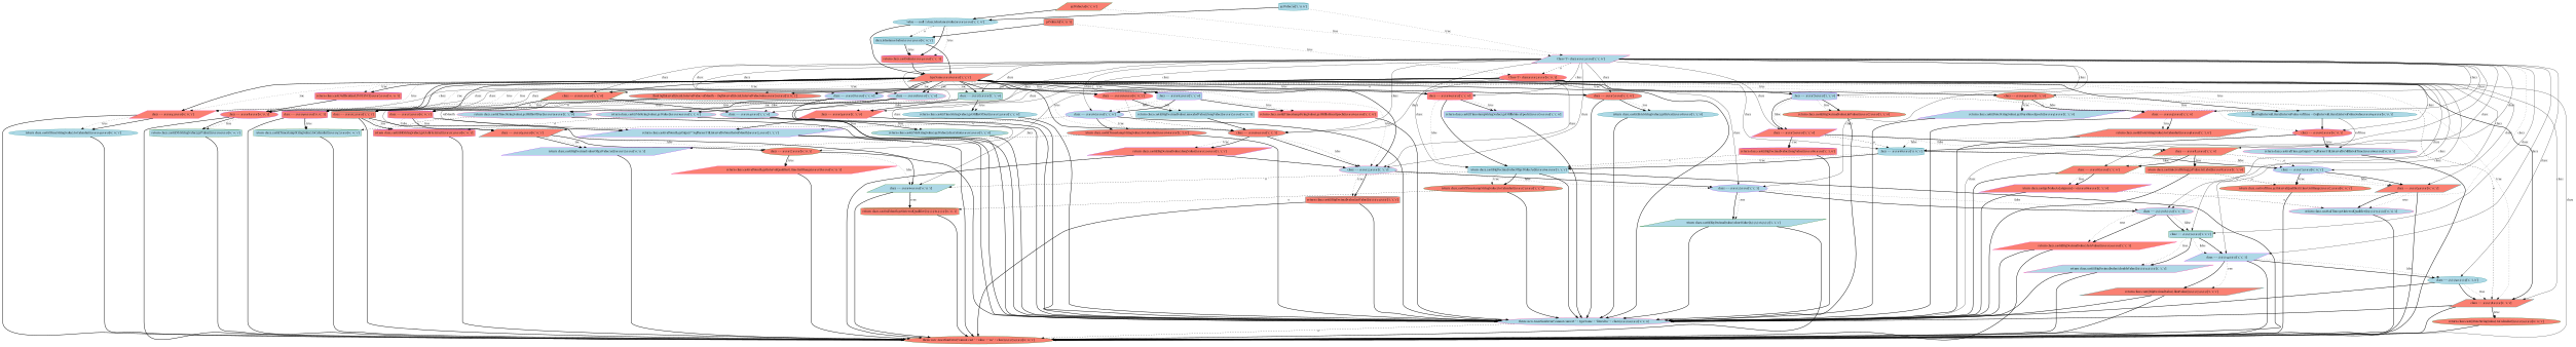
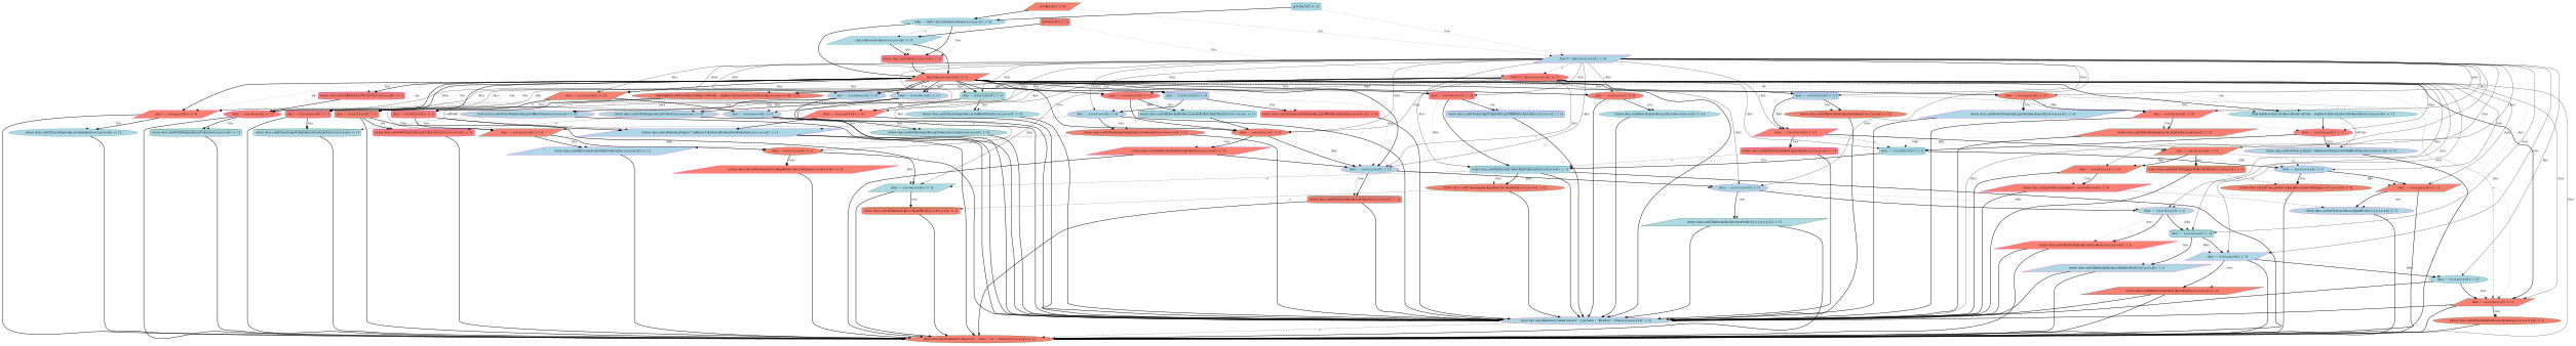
  digraph {
    fontname="Playfair Display"
    node [color=teal fillcolor=salmon fontname="Playfair Display" shape=ellipse style=filled]
    edge [fontname="Playfair Display" style=bold]
    n1 [color=darkgreen fillcolor=lightblue label="clazz == @@@31@@@['1', '1', '1']" shape=cylinder]
    n2 [color=deeppink fillcolor=lightblue label="return clazz.cast(((BigDecimal)value).doubleValue())@@@32@@@['1', '1', '1']" shape=parallelogram]
    n3 [color=purple fillcolor=lightblue label="clazz == @@@34@@@['1', '1', '1']" shape=parallelogram]
    n4 [color=deeppink fillcolor=lightblue label="throw new AssertionError(\"cannot convert \" + typeName + \" literal to \" + clazz)@@@91@@@['1', '1', '0']"]
    n5 [color=darkgreen label="throw new AssertionError(\"cannot cast \" + value + \" as \" + clazz)@@@79@@@['0', '0', '1']"]
    n6 [fillcolor=lightblue label="clazz == @@@40@@@['1', '1', '0']"]
    n7 [label="return clazz.cast(((BigDecimal)value).floatValue())@@@35@@@['1', '1', '1']" shape=parallelogram]
    n8 [label="clazz == @@@38@@@['1', '1', '1']" shape=parallelogram]
    n9 [color=darkgreen label="return clazz.cast(((DateString)value).toCalendar())@@@39@@@['0', '0', '1']"]
    n10 [label="getValueAs['0', '0', '1']" shape=cylinder]
    n11 [color=deeppink label="Class<T> clazz@@@2@@@['0', '0', '1']"]
-   n12 [fillcolor=lightblue label="clazz.isInstance(value)@@@3@@@['0', '0', '1']" shape=cylinder]
+   n12 [fillcolor=lightblue label="clazz.isInstance(value)@@@3@@@['0', '0', '1']" shape=parallelogram]
    n13 [color=darkgreen fillcolor=lightblue label="clazz == @@@60@@@['0', '0', '1']" shape=parallelogram]
    n14 [label="clazz == @@@54@@@['0', '0', '1']" shape=parallelogram]
    n15 [color=darkgreen label="clazz == @@@57@@@['0', '0', '1']"]
    n16 [color=deeppink fillcolor=lightblue label="clazz == @@@22@@@['1', '1', '1']"]
    n17 [color=purple fillcolor=lightblue label="clazz == @@@25@@@['1', '1', '1']"]
    n18 [label="clazz == @@@12@@@['1', '1', '1']" shape=cylinder]
    n19 [color=deeppink fillcolor=lightblue label="clazz == @@@28@@@['1', '1', '1']"]
    n20 [color=deeppink label="clazz == @@@42@@@['0', '0', '1']" shape=parallelogram]
    n21 [label="clazz == @@@19@@@['1', '1', '1']"]
    n22 [label="clazz == @@@74@@@['0', '0', '1']" shape=parallelogram]
    n23 [color=deeppink label="clazz == @@@16@@@['0', '0', '1']"]
    n24 [color=purple label="clazz == @@@65@@@['0', '0', '1']"]
    n25 [color=purple label="clazz == @@@8@@@['0', '0', '1']"]
    n26 [color=purple fillcolor=lightblue label="clazz == @@@71@@@['0', '0', '1']"]
    n27 [color=purple label="clazz == @@@51@@@['0', '0', '1']" shape=cylinder]
    n28 [color=purple label="clazz == @@@46@@@['0', '0', '1']" shape=cylinder]
    n29 [fillcolor=lightblue label="clazz == @@@68@@@['0', '0', '1']" shape=cylinder]
    n30 [label="typeName@@@6@@@['1', '1', '1']" shape=parallelogram]
    n31 [color=purple label="return clazz.cast(value)@@@4@@@['1', '1', '1']" shape=cylinder]
    n32 [color=purple label="return clazz.cast(((BigDecimal)value).longValue())@@@80@@@['1', '1', '0']" shape=cylinder]
    n33 [fillcolor=lightblue label="return clazz.cast(BigDecimal.valueOf(getValueAs()))@@@69@@@['1', '1', '1']" shape=cylinder]
    n34 [color=darkgreen label="return clazz.cast(((TimestampString)value).toCalendar())@@@73@@@['1', '1', '0']"]
    n35 [color=deeppink fillcolor=lightblue label="clazz == @@@14@@@['1', '1', '0']"]
    n36 [color=darkgreen fillcolor=lightblue label="return clazz.cast(((NlsString)value).getValue().charAt(0))@@@15@@@['1', '1', '0']"]
    n37 [color=darkgreen fillcolor=lightblue label="return clazz.cast(((NlsString)value).getValue())@@@9@@@['0', '0', '1']" shape=cylinder]
    n38 [color=darkgreen label="return clazz.cast(valMonth.getIntervalQualifier())@@@61@@@['0', '0', '1']" shape=cylinder]
    n39 [color=purple label="return clazz.cast(((BitString)value).getAsByteArray())@@@13@@@['0', '0', '1']" shape=cylinder]
    n40 [fillcolor=lightblue label="return clazz.cast(((TimeString)value).getMillisOfDay())@@@52@@@['1', '1', '0']"]
    n41 [color=purple fillcolor=lightblue label="return clazz.cast(BigDecimal.valueOf(getValueAs()))@@@55@@@['0', '0', '1']" shape=parallelogram]
    n42 [color=deeppink label="return clazz.cast(valMonth.getIntervalQualifier().timeUnitRange)@@@58@@@['0', '0', '1']" shape=parallelogram]
    n43 [label="return clazz.cast(((BigDecimal)value).intValue())@@@23@@@['1', '1', '1']" shape=cylinder]
    n44 [color=darkgreen fillcolor=lightblue label="return clazz.cast(((BigDecimal)value).shortValue())@@@26@@@['1', '1', '1']" shape=parallelogram]
    n45 [color=darkgreen label="clazz == @@@11@@@['1', '1', '0']" shape=parallelogram]
    n46 [color=deeppink label="clazz == @@@54@@@['1', '1', '0']" shape=parallelogram]
    n47 [color=purple fillcolor=lightblue label="return clazz.cast(valMonth.getSign() * SqlParserUtil.intervalToMonths(valMonth))@@@52@@@['1', '1', '1']" shape=parallelogram]
    n48 [label="clazz == @@@7@@@['1', '1', '0']"]
    n49 [fillcolor=lightblue label="return clazz.cast(((ByteString)value).getBytes())@@@8@@@['1', '1', '0']"]
    n50 [color=deeppink fillcolor=lightblue label="return clazz.cast(((TimeString)value).getMillisOfDay())@@@59@@@['1', '1', '0']"]
    n51 [color=darkgreen fillcolor=lightblue label="return clazz.cast(((TimestampString)value).toCalendar())@@@47@@@['0', '0', '1']" shape=cylinder]
    n52 [fillcolor=lightblue label="return clazz.cast(((TimeString)value).toCalendar())@@@43@@@['0', '0', '1']"]
    n53 [color=deeppink label="return clazz.cast(((BigDecimal)value).byteValue())@@@29@@@['1', '1', '1']" shape=parallelogram]
    n54 [color=purple label="return clazz.cast(((BigDecimal)value).longValue())@@@20@@@['1', '1', '1']" shape=parallelogram]
    n55 [color=deeppink fillcolor=lightblue label="return clazz.cast(valTime.getIntervalQualifier())@@@75@@@['0', '0', '1']"]
    n56 [fillcolor=lightblue label="return clazz.cast(((BigDecimal)value).unscaledValue().longValue())@@@17@@@['0', '0', '1']" shape=cylinder]
    n57 [color=deeppink fillcolor=lightblue label="return clazz.cast(valTime.getSign() * SqlParserUtil.intervalToMillis(valTime))@@@66@@@['0', '0', '1']"]
    n58 [color=darkgreen label="return clazz.cast(valTime.getIntervalQualifier().timeUnitRange)@@@72@@@['0', '0', '1']"]
    n59 [color=deeppink label="clazz == @@@69@@@['1', '1', '0']" shape=cylinder]
    n60 [color=purple fillcolor=lightblue label="return clazz.cast(((TimestampString)value).getMillisSinceEpoch())@@@70@@@['1', '1', '0']" shape=cylinder]
    n61 [color=darkgreen fillcolor=lightblue label="clazz == @@@51@@@['1', '1', '0']" shape=cylinder]
    n62 [color=deeppink fillcolor=lightblue label="clazz == @@@18@@@['1', '1', '0']"]
    n63 [label="final SqlIntervalLiteral.IntervalValue valMonth = (SqlIntervalLiteral.IntervalValue)value@@@50@@@['0', '0', '1']"]
    n64 [color=purple fillcolor=lightblue label="clazz == @@@62@@@['1', '1', '0']" shape=cylinder]
    n65 [color=purple label="return clazz.cast(NullSentinel.INSTANCE)@@@7@@@['0', '0', '1']" shape=cylinder]
    n66 [color=purple fillcolor=lightblue label="clazz == @@@76@@@['1', '1', '0']" shape=cylinder]
    n67 [color=darkgreen label="clazz == @@@44@@@['1', '1', '0']"]
    n68 [fillcolor=lightblue label="final SqlIntervalLiteral.IntervalValue valTime = (SqlIntervalLiteral.IntervalValue)value@@@64@@@['0', '0', '1']"]
    n69 [color=purple fillcolor=lightblue label="clazz == @@@58@@@['1', '1', '0']"]
    n70 [color=deeppink fillcolor=lightblue label="return clazz.cast(((NlsString)value).getValue())@@@19@@@['1', '1', '0']"]
    n71 [color=deeppink label="return clazz.cast(((TimestampString)value).getMillisSinceEpoch())@@@63@@@['1', '1', '0']" shape=cylinder]
    n72 [color=purple fillcolor=lightblue label="clazz == @@@65@@@['1', '1', '0']"]
    n73 [color=darkgreen label="return clazz.cast(((BigDecimal)value).intValue())@@@77@@@['1', '1', '0']"]
    n74 [color=purple label="clazz == @@@79@@@['1', '1', '0']" shape=parallelogram]
    n75 [color=purple fillcolor=lightblue label="return clazz.cast(((DateString)value).getDaysSinceEpoch())@@@45@@@['1', '1', '0']" shape=parallelogram]
    n76 [color=purple label="clazz == @@@47@@@['1', '1', '0']" shape=parallelogram]
    n77 [label="return clazz.cast(((TimestampString)value).toCalendar())@@@66@@@['1', '1', '0']"]
    n78 [color=darkgreen label="return clazz.cast(intervalString(getValueAs().abs()))@@@83@@@['1', '1', '0']" shape=cylinder]
    n79 [fillcolor=lightblue label="getValueAs['1', '0', '0']" shape=cylinder]
    n80 [fillcolor=lightblue label="value == null || clazz.isInstance(value)@@@3@@@['1', '1', '0']"]
    n81 [color=deeppink fillcolor=lightblue label="Class<T> clazz@@@2@@@['1', '1', '0']" shape=parallelogram]
    n82 [color=darkgreen label="clazz == @@@82@@@['1', '1', '0']" shape=parallelogram]
    n83 [color=darkgreen label="clazz == @@@85@@@['1', '1', '0']" shape=parallelogram]
    n84 [color=darkgreen label="getValueAs['0', '1', '0']" shape=parallelogram]
    n85 [color=purple label="return clazz.cast(getValueAs().signum() < 0)@@@86@@@['1', '1', '0']" shape=parallelogram]
    n86 [label="return clazz.cast(((DateString)value).toCalendar())@@@48@@@['1', '1', '0']" shape=parallelogram]
    n1 -> n2 [label=true style=dotted]
    n1 -> n2
    n1 -> n3
    n1 -> n3 [label=false style=dotted]
    n2 -> n4
    n2 -> n5
    n3 -> n5
    n3 -> n6
    n3 -> n6 [label=false style=dotted]
    n3 -> n7 [label=true style=dotted]
    n3 -> n7
    n4 -> n5 [label=0 style=dashed]
    n6 -> n4
    n6 -> n8 [label=true style=dotted]
    n6 -> n8
    n7 -> n4
    n7 -> n5
    n8 -> n4
    n8 -> n5
    n8 -> n9
    n8 -> n9 [label=true style=dotted]
    n9 -> n5
    n10 -> n11 [label=true style=dotted]
    n10 -> n12
    n11 -> n1 [label=clazz style=solid]
    n11 -> n3 [label=clazz style=solid]
    n11 -> n5 [label=clazz style=solid]
    n11 -> n8 [label=clazz style=solid]
    n11 -> n13 [label=clazz style=solid]
    n11 -> n14 [label=clazz style=solid]
    n11 -> n15 [label=clazz style=solid]
    n11 -> n16 [label=clazz style=solid]
    n11 -> n17 [label=clazz style=solid]
    n11 -> n18 [label=clazz style=solid]
    n11 -> n19 [label=clazz style=solid]
    n11 -> n20 [label=clazz style=solid]
    n11 -> n21 [label=clazz style=solid]
    n11 -> n22 [label=clazz style=solid]
-   n11 -> n23 [label=0 style=solid]
+   n11 -> n23 [label=clazz style=solid]
    n11 -> n24 [label=clazz style=solid]
    n11 -> n25 [label=clazz style=solid]
    n11 -> n26 [label=clazz style=solid]
    n11 -> n27 [label=clazz style=solid]
    n11 -> n28 [label=clazz style=solid]
    n11 -> n29 [label=clazz style=solid]
    n12 -> n30
    n12 -> n31
    n12 -> n31 [label=true style=dotted]
    n13 -> n5
    n13 -> n38 [label=true style=dotted]
    n13 -> n38
    n14 -> n15
    n14 -> n15 [label=false style=dotted]
    n14 -> n41
    n14 -> n41 [label=true style=dotted]
    n15 -> n13
    n15 -> n13 [label=false style=dotted]
    n15 -> n42
    n15 -> n42 [label=true style=dotted]
    n16 -> n17
    n16 -> n17 [label=false style=dotted]
    n16 -> n43 [label=true style=dotted]
    n16 -> n43
    n17 -> n19 [label=false style=dotted]
    n17 -> n19
    n17 -> n44
    n17 -> n44 [label=true style=dotted]
    n18 -> n4
    n18 -> n5
    n18 -> n39
    n18 -> n39 [label=true style=dotted]
    n19 -> n1
    n19 -> n1 [label=false style=dotted]
    n19 -> n53 [label=true style=dotted]
    n19 -> n53
    n20 -> n5
    n20 -> n52 [label=true style=dotted]
    n20 -> n52
    n21 -> n16
    n21 -> n16 [label=false style=dotted]
    n21 -> n54 [label=true style=dotted]
    n21 -> n54
    n22 -> n5
    n22 -> n55 [label=true style=dotted]
    n22 -> n55
-   n23 -> n21 [style=dashed]
+   n23 -> n21
    n23 -> n56 [label=true style=dotted]
    n23 -> n56
    n24 -> n29 [label=false style=dotted]
    n24 -> n29
    n24 -> n57
    n24 -> n57 [label=true style=dotted]
    n25 -> n5
    n25 -> n37 [label=true style=dotted]
    n25 -> n37
    n26 -> n22 [label=false style=dotted]
    n26 -> n22
    n26 -> n58 [label=true style=dotted]
    n26 -> n58
    n27 -> n14
    n27 -> n14 [label=false style=dotted]
    n27 -> n47 [label=true style=dotted]
    n27 -> n47
    n28 -> n5
    n28 -> n51 [label=true style=dotted]
    n28 -> n51
    n29 -> n26 [label=false style=dotted]
    n29 -> n26
    n29 -> n33 [label=true style=dotted]
    n29 -> n33
    n30 -> n4
    n30 -> n8
    n30 -> n8 [label=true style=dotted]
    n30 -> n16
    n30 -> n16 [label=true style=dotted]
    n30 -> n18
    n30 -> n18 [label=true style=dotted]
    n30 -> n20
    n30 -> n20 [label=true style=dotted]
    n30 -> n21
    n30 -> n21 [label=true style=dotted]
    n30 -> n23 [label=true style=dotted]
    n30 -> n23
    n30 -> n24 [label=true style=dotted]
    n30 -> n25 [label=true style=dotted]
    n30 -> n25
    n30 -> n27 [label=true style=dotted]
    n30 -> n28 [label=true style=dotted]
    n30 -> n28
    n30 -> n45
    n30 -> n45 [label=true style=dotted]
    n30 -> n48
    n30 -> n48 [label=true style=dotted]
    n30 -> n59
    n30 -> n59 [label=true style=dotted]
    n30 -> n61
    n30 -> n61 [label=true style=dotted]
    n30 -> n62 [label=true style=dotted]
    n30 -> n62
    n30 -> n63 [label=true style=dotted]
    n30 -> n63
    n30 -> n64
    n30 -> n64 [label=true style=dotted]
    n30 -> n65
    n30 -> n65 [label=true style=dotted]
    n30 -> n66 [label=true style=dotted]
    n30 -> n66
    n30 -> n67 [label=true style=dotted]
    n30 -> n67
    n30 -> n68 [label=true style=dotted]
    n30 -> n68
    n30 -> n69
    n30 -> n69 [label=true style=dotted]
    n31 -> n30
    n32 -> n4
    n32 -> n33 [label=0 style=dashed]
    n33 -> n4
    n33 -> n5
    n33 -> n13 [label=0 style=dashed]
    n33 -> n34 [label=true style=dotted]
    n33 -> n34
    n34 -> n4
    n34 -> n38 [label=0 style=dashed]
    n35 -> n4
    n35 -> n36
    n35 -> n36 [label=true style=dotted]
    n36 -> n4
    n37 -> n5
    n38 -> n5
    n39 -> n5
    n40 -> n4
    n41 -> n5
    n42 -> n5
    n43 -> n4
    n43 -> n5
    n44 -> n4
    n44 -> n5
    n45 -> n18
    n45 -> n18 [label=true style=dotted]
    n45 -> n35 [label=false style=dotted]
    n45 -> n35
    n46 -> n4
    n46 -> n47 [label=true style=dotted]
    n46 -> n47
    n47 -> n4
    n47 -> n5
    n48 -> n4
    n48 -> n49
    n48 -> n49 [label=true style=dotted]
    n49 -> n4
    n50 -> n4
    n50 -> n51 [label=0 style=dashed]
    n51 -> n5
    n52 -> n5
    n53 -> n4
    n53 -> n5
    n54 -> n5
    n54 -> n16
    n55 -> n5
    n56 -> n21
    n57 -> n5
    n58 -> n5
    n59 -> n33 [label=false style=dotted]
    n59 -> n33
    n59 -> n60
    n59 -> n60 [label=true style=dotted]
    n60 -> n4
    n61 -> n20 [label=0 style=dashed]
    n61 -> n40
    n61 -> n40 [label=true style=dotted]
    n61 -> n46
    n61 -> n46 [label=false style=dotted]
    n62 -> n4
    n62 -> n18 [label=0 style=dashed]
    n62 -> n70 [label=true style=dotted]
    n62 -> n70
    n63 -> n27
    n63 -> n47 [label=valMonth style=solid]
    n64 -> n71
    n64 -> n71 [label=true style=dotted]
    n64 -> n72
    n64 -> n72 [label=false style=dotted]
    n65 -> n25
    n66 -> n68 [label=0 style=dashed]
    n66 -> n73 [label=true style=dotted]
    n66 -> n73
    n66 -> n74 [label=false style=dotted]
    n66 -> n74
    n67 -> n8 [label=0 style=dashed]
    n67 -> n75 [label=true style=dotted]
    n67 -> n75
    n67 -> n76 [label=false style=dotted]
    n67 -> n76
    n68 -> n24
    n68 -> n57 [label=valTime style=solid]
    n69 -> n4
    n69 -> n28 [label=0 style=dashed]
    n69 -> n50 [label=true style=dotted]
    n69 -> n50
    n70 -> n4
    n70 -> n39 [label=0 style=dashed]
    n71 -> n4
    n72 -> n4
    n72 -> n14 [label=0 style=dashed]
    n72 -> n77
    n72 -> n77 [label=true style=dotted]
    n73 -> n4
    n74 -> n29 [label=0 style=dashed]
    n74 -> n32 [label=true style=dotted]
    n74 -> n32
    n74 -> n82 [label=false style=dotted]
    n74 -> n82
    n75 -> n4
    n76 -> n4
    n76 -> n86 [label=true style=dotted]
    n76 -> n86
    n77 -> n4
    n77 -> n41 [label=0 style=dashed]
    n78 -> n4
    n78 -> n58 [label=0 style=dashed]
    n79 -> n80
    n79 -> n81 [label=true style=dotted]
    n80 -> n12 [label=0 style=dashed]
    n80 -> n30
    n80 -> n31 [label=true style=dotted]
    n80 -> n31
    n81 -> n1 [label=clazz style=solid]
    n81 -> n3 [label=clazz style=solid]
    n81 -> n4 [label=clazz style=solid]
    n81 -> n6 [label=clazz style=solid]
    n81 -> n11 [label=0 style=dashed]
    n81 -> n16 [label=clazz style=solid]
    n81 -> n17 [label=clazz style=solid]
    n81 -> n19 [label=clazz style=dotted]
    n81 -> n21 [label=clazz style=solid]
    n81 -> n33 [label=clazz style=solid]
    n81 -> n35 [label=clazz style=solid]
    n81 -> n45 [label=clazz style=solid]
    n81 -> n46 [label=clazz style=solid]
    n81 -> n48 [label=clazz style=solid]
    n81 -> n59 [label=clazz style=solid]
    n81 -> n61 [label=clazz style=solid]
    n81 -> n62 [label=clazz style=solid]
    n81 -> n64 [label=clazz style=solid]
    n81 -> n66 [label=clazz style=solid]
    n81 -> n67 [label=clazz style=solid]
    n81 -> n69 [label=clazz style=solid]
    n81 -> n72 [label=clazz style=solid]
    n81 -> n74 [label=clazz style=solid]
    n81 -> n76 [label=clazz style=solid]
    n81 -> n82 [label=clazz style=solid]
    n81 -> n83 [label=clazz style=solid]
    n82 -> n26 [label=0 style=dashed]
    n82 -> n78 [label=true style=dotted]
    n82 -> n78
    n82 -> n83
    n82 -> n83 [label=false style=dotted]
    n83 -> n4
    n83 -> n22 [label=0 style=dotted]
    n83 -> n85 [label=true style=dotted]
    n83 -> n85
    n84 -> n80
    n84 -> n81 [label=true style=dotted]
    n85 -> n4
    n85 -> n55 [label=0 style=dashed]
    n86 -> n4
  }
